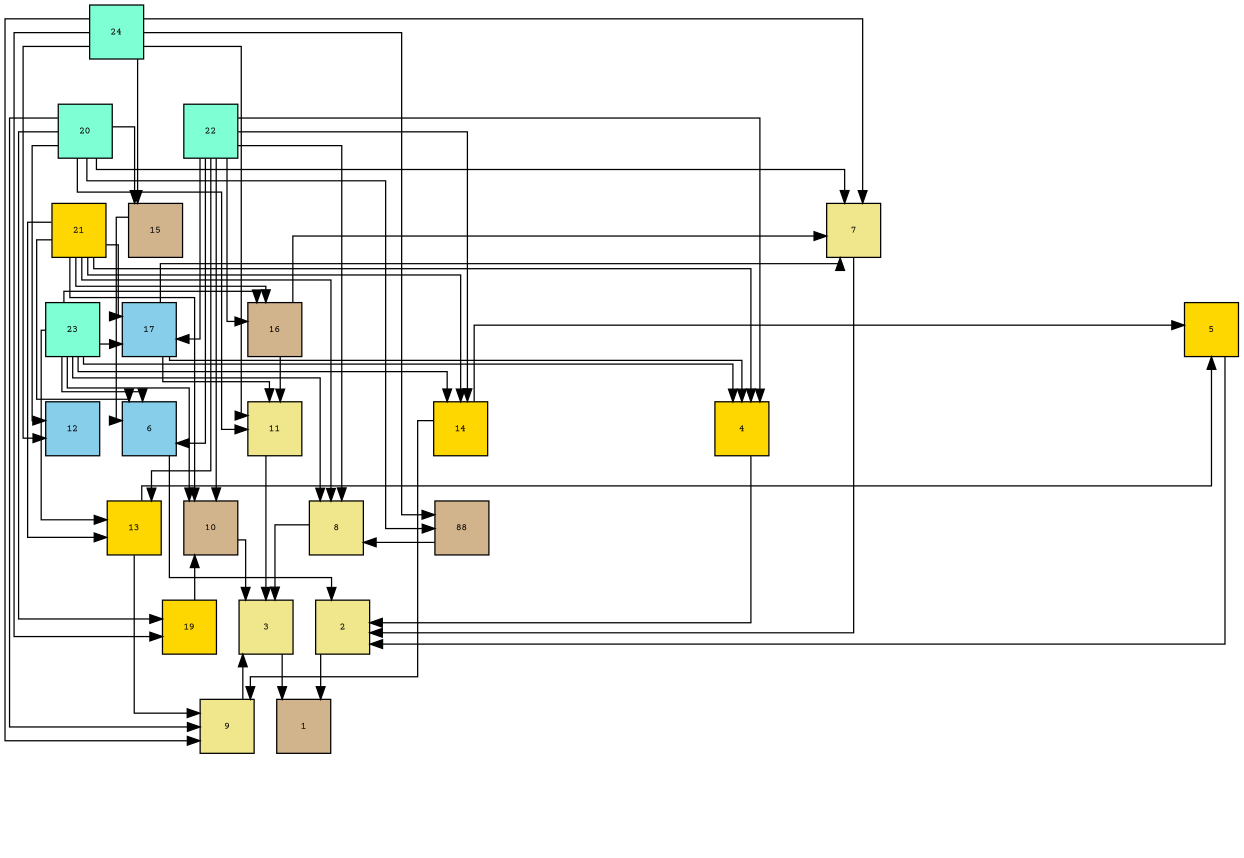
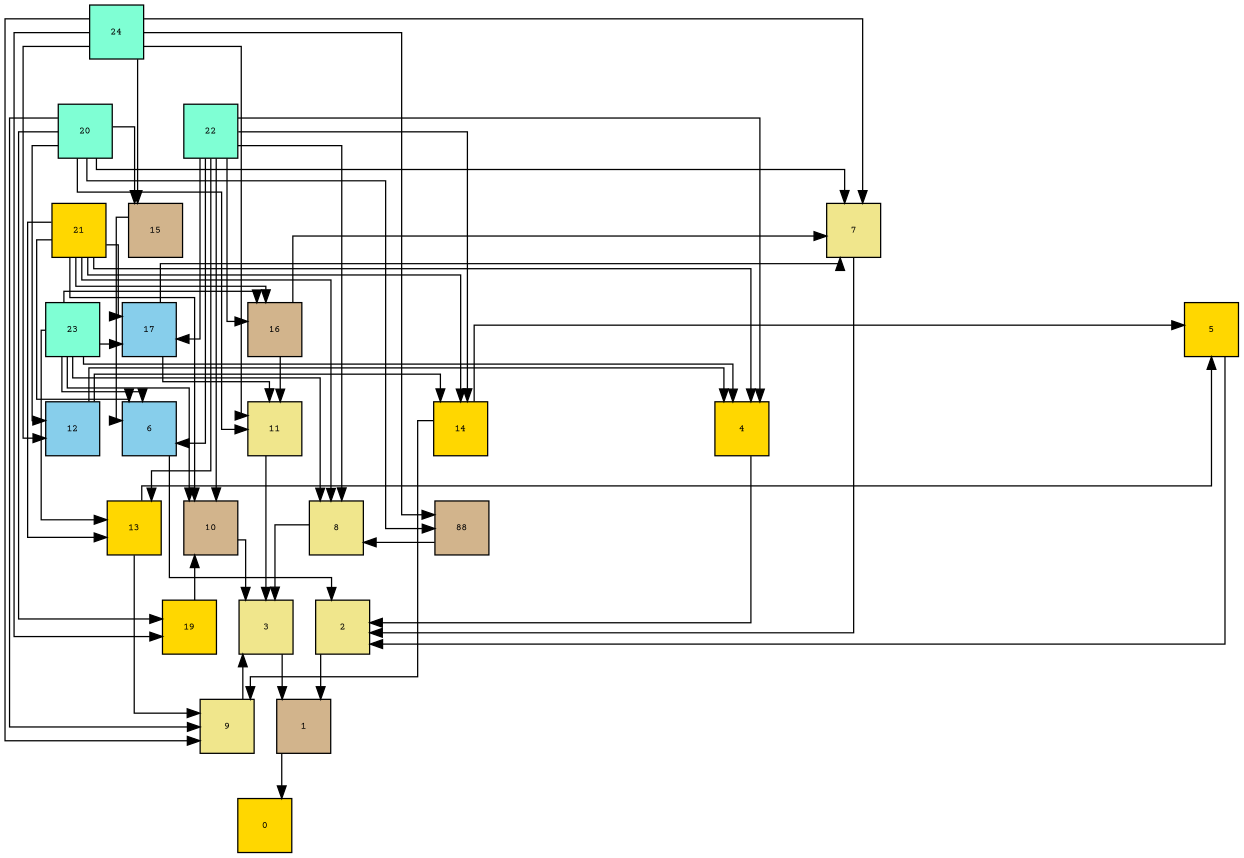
  digraph {
    fontname="Courier Prime"
    rank=same
    rankdir=TB
    splines=ortho
    node [fillcolor=gold fixedsize=true fontname="Courier Prime" fontsize=8 shape=square style=filled]
    edge [constraint=false fontname="Courier Prime" style=vis]
    n1 [fillcolor=aquamarine label=24 width=0.6]
    n2 [fillcolor=aquamarine label=22 width=0.6]
    n3 [fillcolor=khaki label=7 width=0.6]
    n4 [fillcolor=aquamarine label=20 width=0.6]
    n5 [fillcolor=tan label=15 width=0.6]
    n6 [fillcolor=tan label=88 width=0.6]
    n7 [fillcolor=khaki label=11 width=0.6]
    n8 [fillcolor=skyblue label=12 width=0.6]
    n9 [label=19 width=0.6]
    n10 [fillcolor=khaki label=9 width=0.6]
    n11 [label=4 width=0.6]
    n12 [fillcolor=tan label=16 width=0.6]
    n13 [label=14 width=0.6]
    n14 [fillcolor=skyblue label=17 width=0.6]
    n15 [fillcolor=khaki label=8 width=0.6]
    n16 [fillcolor=skyblue label=6 width=0.6]
    n17 [fillcolor=tan label=10 width=0.6]
    n18 [label=13 width=0.6]
    n19 [label=5 width=0.6]
    n20 [fillcolor=khaki label=2 width=0.6]
    n21 [label=21 width=0.6]
    n22 [fillcolor=khaki label=3 width=0.6]
+   n23 [label=0 width=0.6]
    n24 [fillcolor=tan label=1 width=0.6]
    n25 [fillcolor=aquamarine label=23 width=0.6]
    n1 -> n2 [constraint=true style=invis]
    n1 -> n3
    n1 -> n4 [constraint=true style=invis]
    n1 -> n5
    n1 -> n6
    n1 -> n7
    n1 -> n8
    n1 -> n9
    n1 -> n10
    n2 -> n3 [constraint=true style=invis]
    n2 -> n5 [constraint=true style=invis]
    n2 -> n11
    n2 -> n12
    n2 -> n13
    n2 -> n14
    n2 -> n15
    n2 -> n16
    n2 -> n17
    n2 -> n18
    n3 -> n12 [constraint=true style=invis]
    n3 -> n19 [constraint=true style=invis]
    n3 -> n20
    n4 -> n3
    n4 -> n5
    n4 -> n5 [constraint=true style=invis]
    n4 -> n6
    n4 -> n7
    n4 -> n8
    n4 -> n9
    n4 -> n10
    n4 -> n21 [constraint=true style=invis]
    n5 -> n12 [constraint=true style=invis]
    n5 -> n14 [constraint=true style=invis]
    n5 -> n16
    n6 -> n15
    n6 -> n20 [constraint=true style=invis]
    n7 -> n15 [constraint=true style=invis]
    n7 -> n17 [constraint=true style=invis]
    n7 -> n22
-   n14 -> n11
+   n8 -> n11
    n8 -> n18 [constraint=true style=invis]
    n9 -> n10 [constraint=true style=invis]
    n9 -> n17
    n10 -> n22
+   n10 -> n23 [constraint=true style=invis]
    n11 -> n6 [constraint=true style=invis]
    n11 -> n20
    n12 -> n3
    n12 -> n7
    n12 -> n7 [constraint=true style=invis]
    n12 -> n13 [constraint=true style=invis]
    n13 -> n6 [constraint=true style=invis]
    n13 -> n10
    n13 -> n15 [constraint=true style=invis]
    n13 -> n19
    n14 -> n3
    n14 -> n7
    n14 -> n7 [constraint=true style=invis]
    n14 -> n16 [constraint=true style=invis]
    n15 -> n20 [constraint=true style=invis]
    n15 -> n22
    n15 -> n22 [constraint=true style=invis]
    n16 -> n17 [constraint=true style=invis]
    n16 -> n18 [constraint=true style=invis]
    n16 -> n20
    n17 -> n9 [constraint=true style=invis]
    n17 -> n22
    n17 -> n22 [constraint=true style=invis]
    n18 -> n9 [constraint=true style=invis]
    n18 -> n10
    n18 -> n19
    n19 -> n11 [constraint=true style=invis]
    n19 -> n13 [constraint=true style=invis]
    n19 -> n20
    n20 -> n24
    n20 -> n24 [constraint=true style=invis]
    n21 -> n11
    n21 -> n12
    n21 -> n13
    n21 -> n14
    n21 -> n14 [constraint=true style=invis]
    n21 -> n15
    n21 -> n16
    n21 -> n17
    n21 -> n18
    n21 -> n25 [constraint=true style=invis]
    n22 -> n10 [constraint=true style=invis]
    n22 -> n24
    n22 -> n24 [constraint=true style=invis]
+   n24 -> n23
+   n24 -> n23 [constraint=true style=invis]
    n25 -> n8 [constraint=true style=invis]
    n25 -> n11
    n25 -> n12
-   n25 -> n13
+   n8 -> n13
    n25 -> n14
    n25 -> n15
    n25 -> n16
    n25 -> n16 [constraint=true style=invis]
    n25 -> n17
    n25 -> n18
  }
